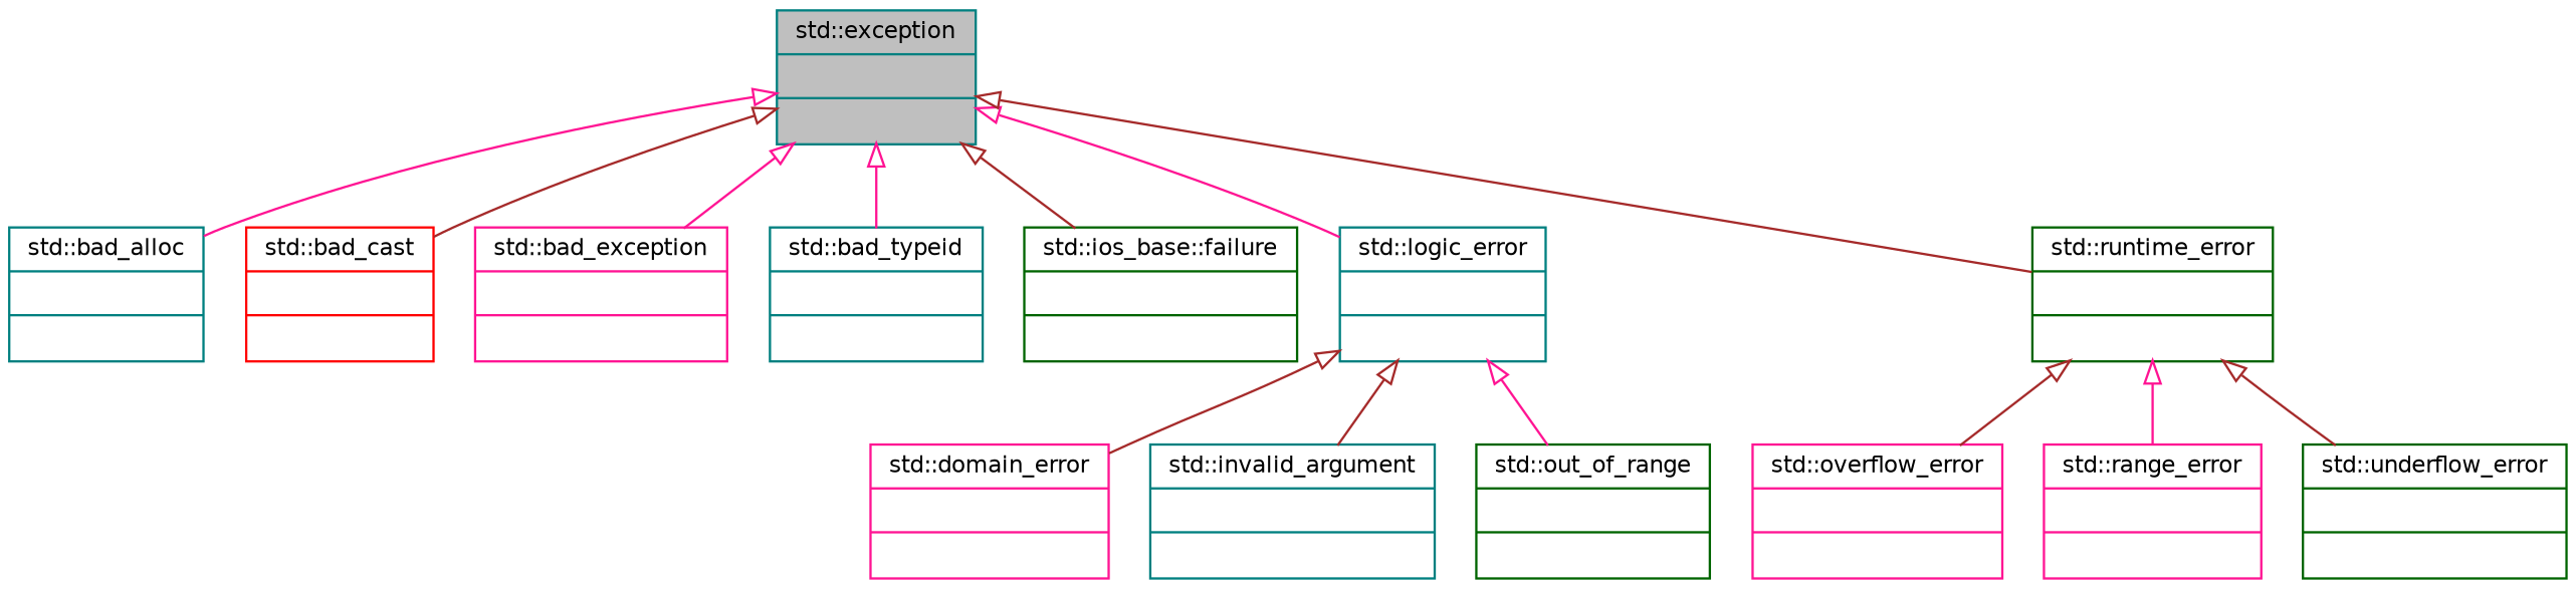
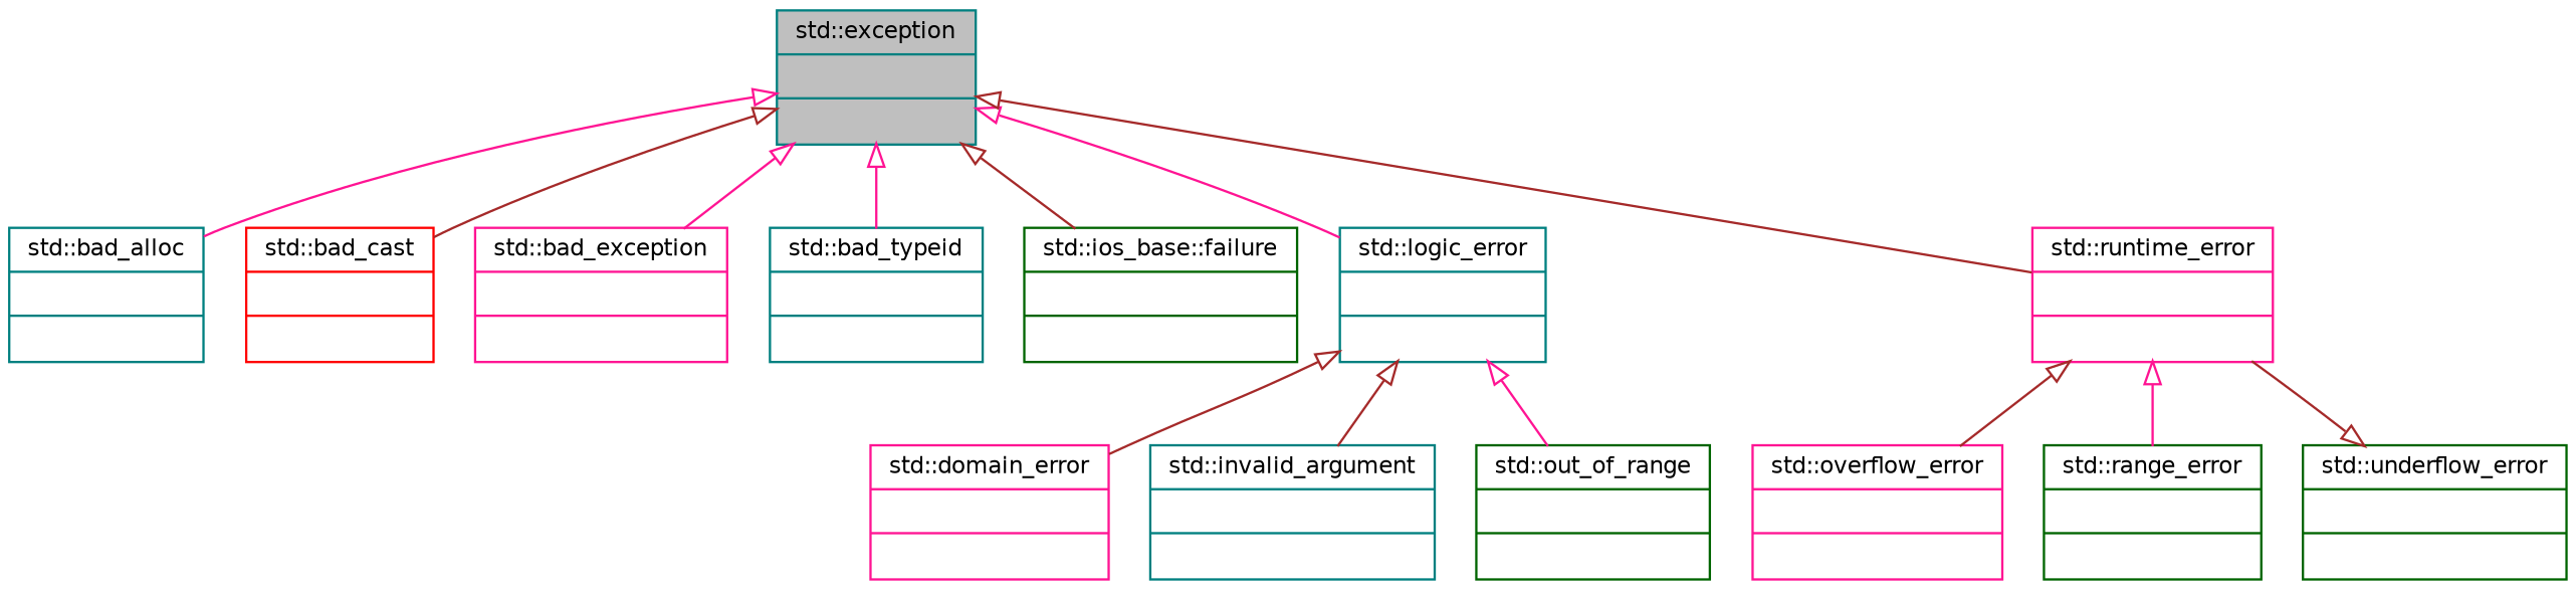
  digraph {
    node [color=teal fillcolor=white fontname=Helvetica fontsize=10 shape=record style=filled]
    edge [arrowtail=onormal color=brown dir=back fontname=Helvetica fontsize=10 labelfontname=Helvetica labelfontsize=10 style=solid]
    n1 [fillcolor=grey75 fontcolor=black height=0.2 label="{std::exception\n||}" width=0.4]
    n2 [height=0.2 label="{std::bad_alloc\n||}" width=0.4]
    n3 [color=red height=0.2 label="{std::bad_cast\n||}" width=0.4]
    n4 [color=deeppink height=0.2 label="{std::bad_exception\n||}" width=0.4]
    n5 [height=0.2 label="{std::bad_typeid\n||}" width=0.4]
    n6 [color=darkgreen height=0.2 label="{std::ios_base::failure\n||}" width=0.4]
    n7 [height=0.2 label="{std::logic_error\n||}" width=0.4]
-   n8 [color=darkgreen height=0.2 label="{std::runtime_error\n||}" width=0.4]
+   n8 [color=deeppink height=0.2 label="{std::runtime_error\n||}" width=0.4]
    n9 [color=deeppink height=0.2 label="{std::domain_error\n||}" width=0.4]
    n10 [height=0.2 label="{std::invalid_argument\n||}" width=0.4]
    n11 [color=darkgreen height=0.2 label="{std::out_of_range\n||}" width=0.4]
    n12 [color=deeppink height=0.2 label="{std::overflow_error\n||}" width=0.4]
-   n13 [color=deeppink height=0.2 label="{std::range_error\n||}" width=0.4]
+   n13 [color=darkgreen height=0.2 label="{std::range_error\n||}" width=0.4]
    n14 [color=darkgreen height=0.2 label="{std::underflow_error\n||}" width=0.4]
    n1 -> n2 [color=deeppink]
    n1 -> n3
    n1 -> n4 [color=deeppink]
    n1 -> n5 [color=deeppink]
    n1 -> n6
    n1 -> n7 [color=deeppink]
    n1 -> n8
    n7 -> n9
    n7 -> n10
    n7 -> n11 [color=deeppink]
    n8 -> n12
    n8 -> n13 [color=deeppink]
-   n8 -> n14
+   n14 -> n8
  }
